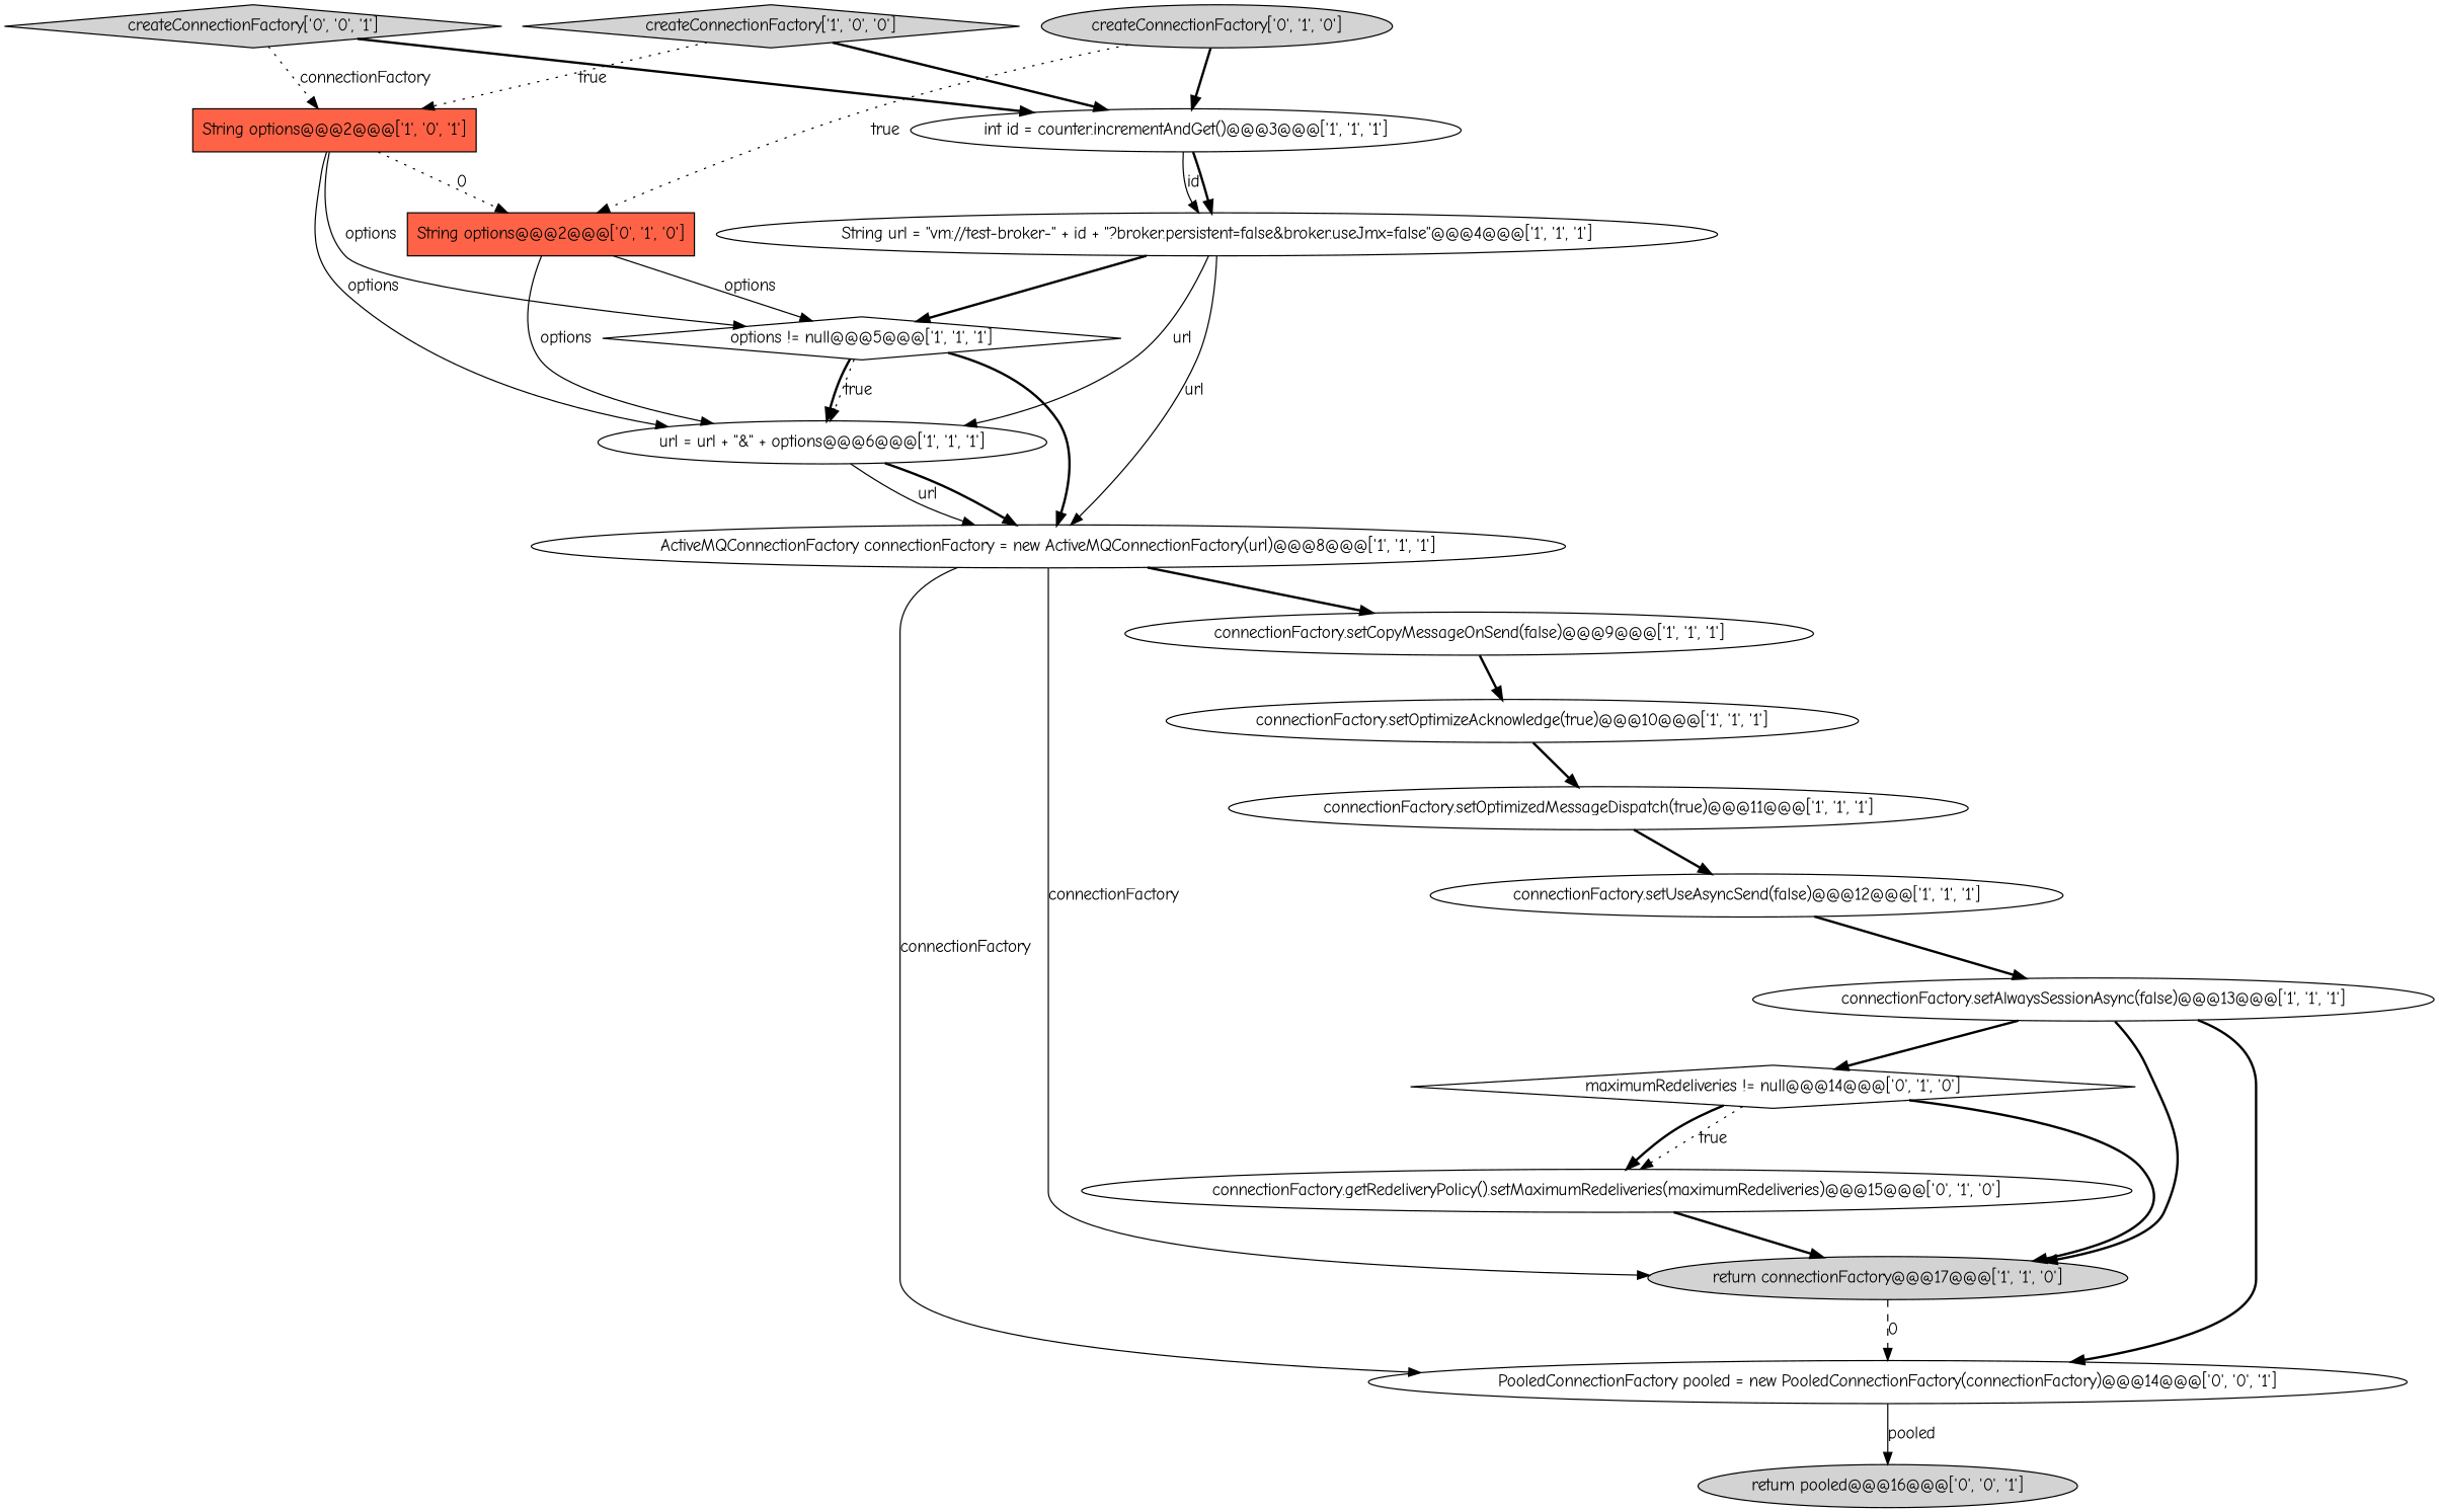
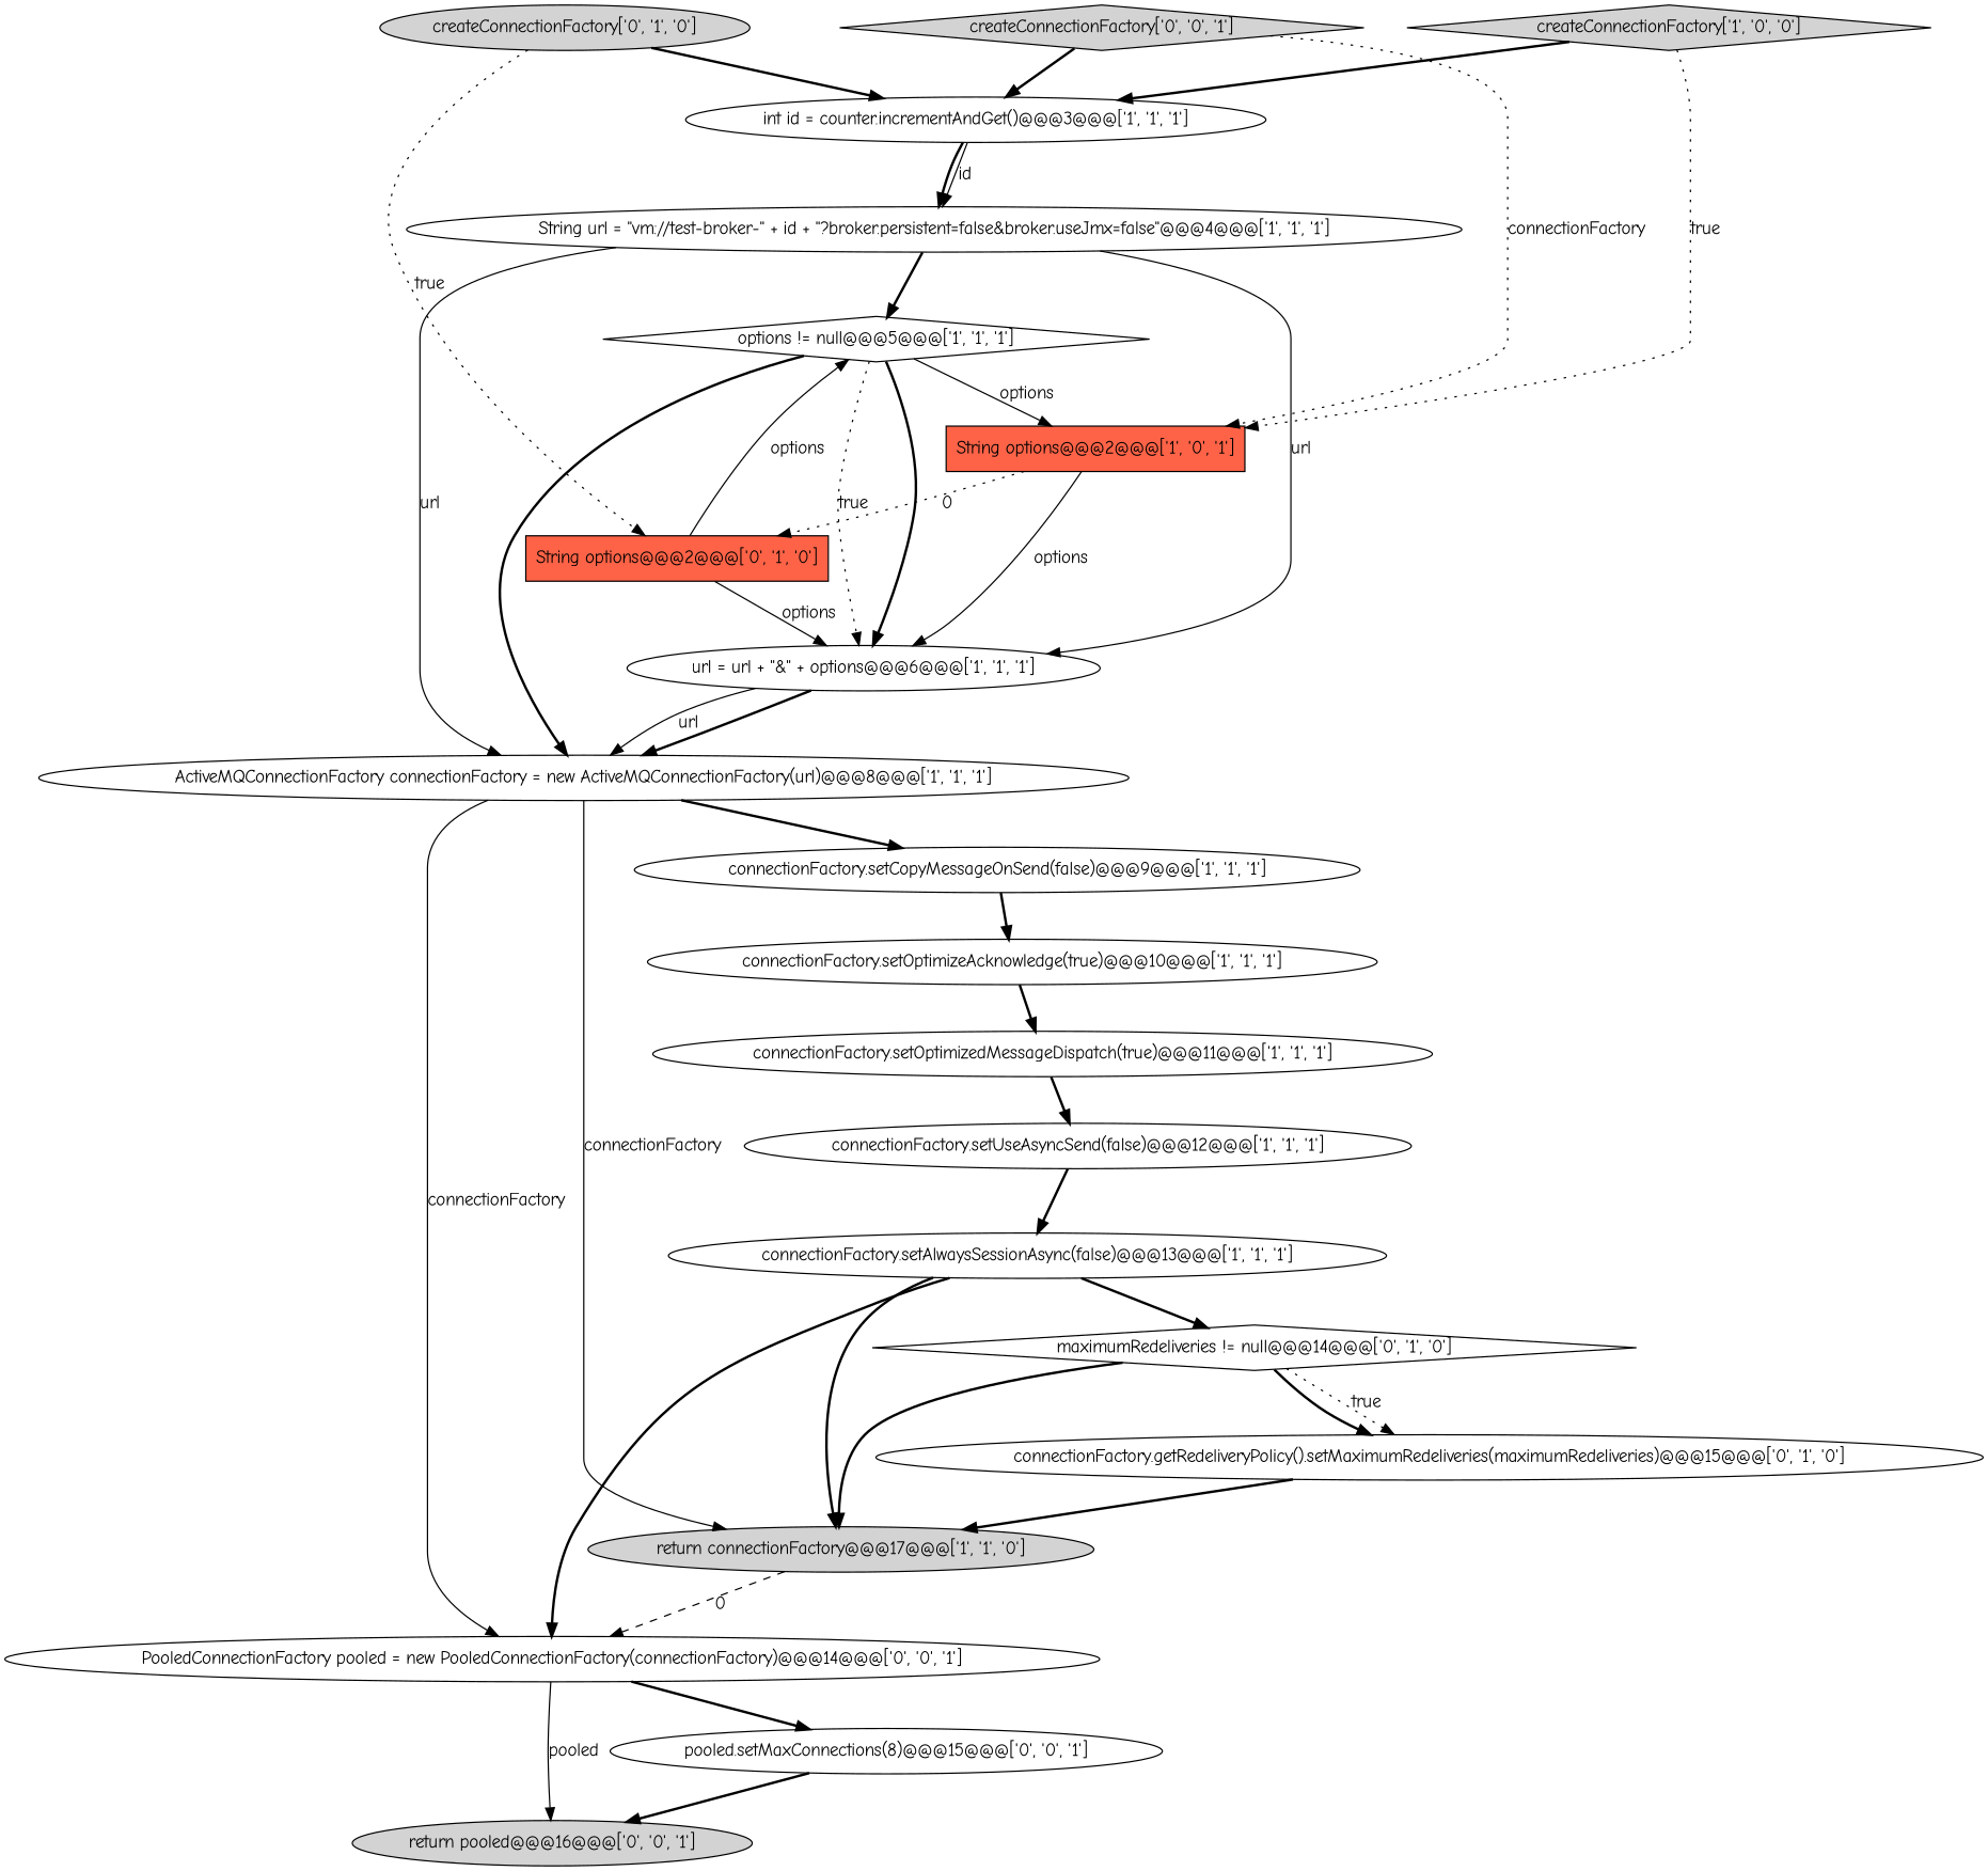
  digraph {
    fontname="Comic Neue"
    node [fillcolor=white fontname="Comic Neue" shape=ellipse style=filled]
    edge [fontname="Comic Neue" style=bold]
    n1 [label="options != null@@@5@@@['1', '1', '1']" shape=diamond]
    n2 [label="ActiveMQConnectionFactory connectionFactory = new ActiveMQConnectionFactory(url)@@@8@@@['1', '1', '1']"]
    n3 [label="url = url + \"&\" + options@@@6@@@['1', '1', '1']"]
    n4 [label="connectionFactory.setCopyMessageOnSend(false)@@@9@@@['1', '1', '1']"]
    n5 [fillcolor=lightgray label="return connectionFactory@@@17@@@['1', '1', '0']"]
    n6 [label="PooledConnectionFactory pooled = new PooledConnectionFactory(connectionFactory)@@@14@@@['0', '0', '1']"]
    n7 [label="connectionFactory.setUseAsyncSend(false)@@@12@@@['1', '1', '1']"]
    n8 [label="connectionFactory.setAlwaysSessionAsync(false)@@@13@@@['1', '1', '1']"]
    n9 [label="maximumRedeliveries != null@@@14@@@['0', '1', '0']" shape=diamond]
    n10 [fillcolor=tomato label="String options@@@2@@@['1', '0', '1']" shape=box]
    n11 [fillcolor=tomato label="String options@@@2@@@['0', '1', '0']" shape=box]
    n12 [label="connectionFactory.setOptimizeAcknowledge(true)@@@10@@@['1', '1', '1']"]
    n13 [label="connectionFactory.setOptimizedMessageDispatch(true)@@@11@@@['1', '1', '1']"]
    n14 [label="String url = \"vm://test-broker-\" + id + \"?broker.persistent=false&broker.useJmx=false\"@@@4@@@['1', '1', '1']"]
    n15 [label="connectionFactory.getRedeliveryPolicy().setMaximumRedeliveries(maximumRedeliveries)@@@15@@@['0', '1', '0']"]
+   n16 [label="pooled.setMaxConnections(8)@@@15@@@['0', '0', '1']"]
    n17 [fillcolor=lightgray label="return pooled@@@16@@@['0', '0', '1']"]
    n18 [fillcolor=lightgray label="createConnectionFactory['0', '1', '0']"]
    n19 [label="int id = counter.incrementAndGet()@@@3@@@['1', '1', '1']"]
    n20 [fillcolor=lightgray label="createConnectionFactory['0', '0', '1']" shape=diamond]
    n21 [fillcolor=lightgray label="createConnectionFactory['1', '0', '0']" shape=diamond]
    n1 -> n2
    n1 -> n3 [label=true style=dotted]
    n1 -> n3
    n2 -> n4
    n2 -> n5 [label=connectionFactory style=solid]
    n2 -> n6 [label=connectionFactory style=solid]
    n3 -> n2
    n3 -> n2 [label=url style=solid]
    n4 -> n12
    n5 -> n6 [label=0 style=dashed]
+   n6 -> n16
    n6 -> n17 [label=pooled style=solid]
    n7 -> n8
    n8 -> n5
    n8 -> n6
    n8 -> n9
    n9 -> n5
    n9 -> n15 [label=true style=dotted]
    n9 -> n15
-   n10 -> n1 [label=options style=solid]
+   n1 -> n10 [label=options style=solid]
    n10 -> n3 [label=options style=solid]
    n10 -> n11 [label=0 style=dotted]
    n11 -> n1 [label=options style=solid]
    n11 -> n3 [label=options style=solid]
    n12 -> n13
    n13 -> n7
    n14 -> n1
    n14 -> n2 [label=url style=solid]
    n14 -> n3 [label=url style=solid]
    n15 -> n5
+   n16 -> n17
    n18 -> n11 [label=true style=dotted]
    n18 -> n19
    n19 -> n14 [label=id style=solid]
    n19 -> n14
    n20 -> n10 [label=connectionFactory style=dotted]
    n20 -> n19
    n21 -> n10 [label=true style=dotted]
    n21 -> n19
  }
